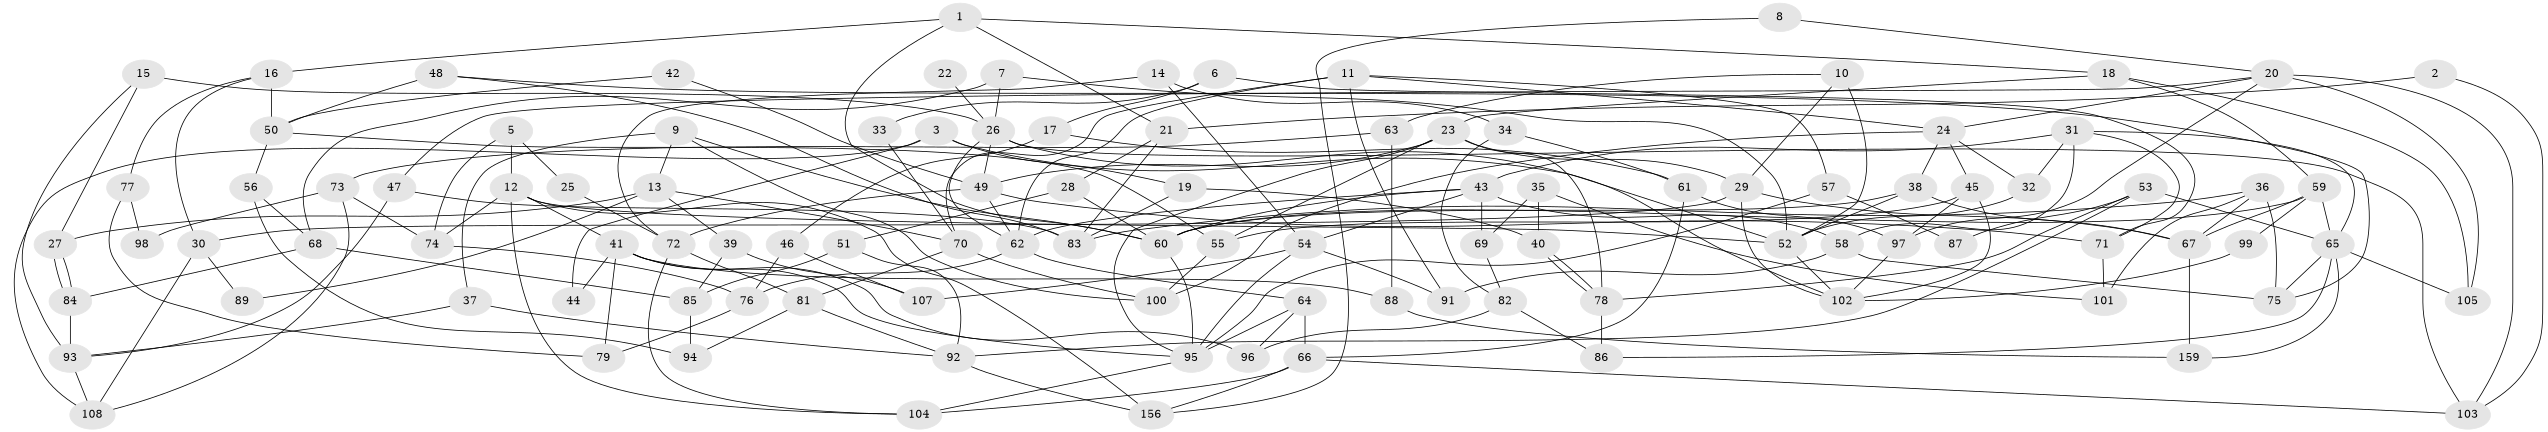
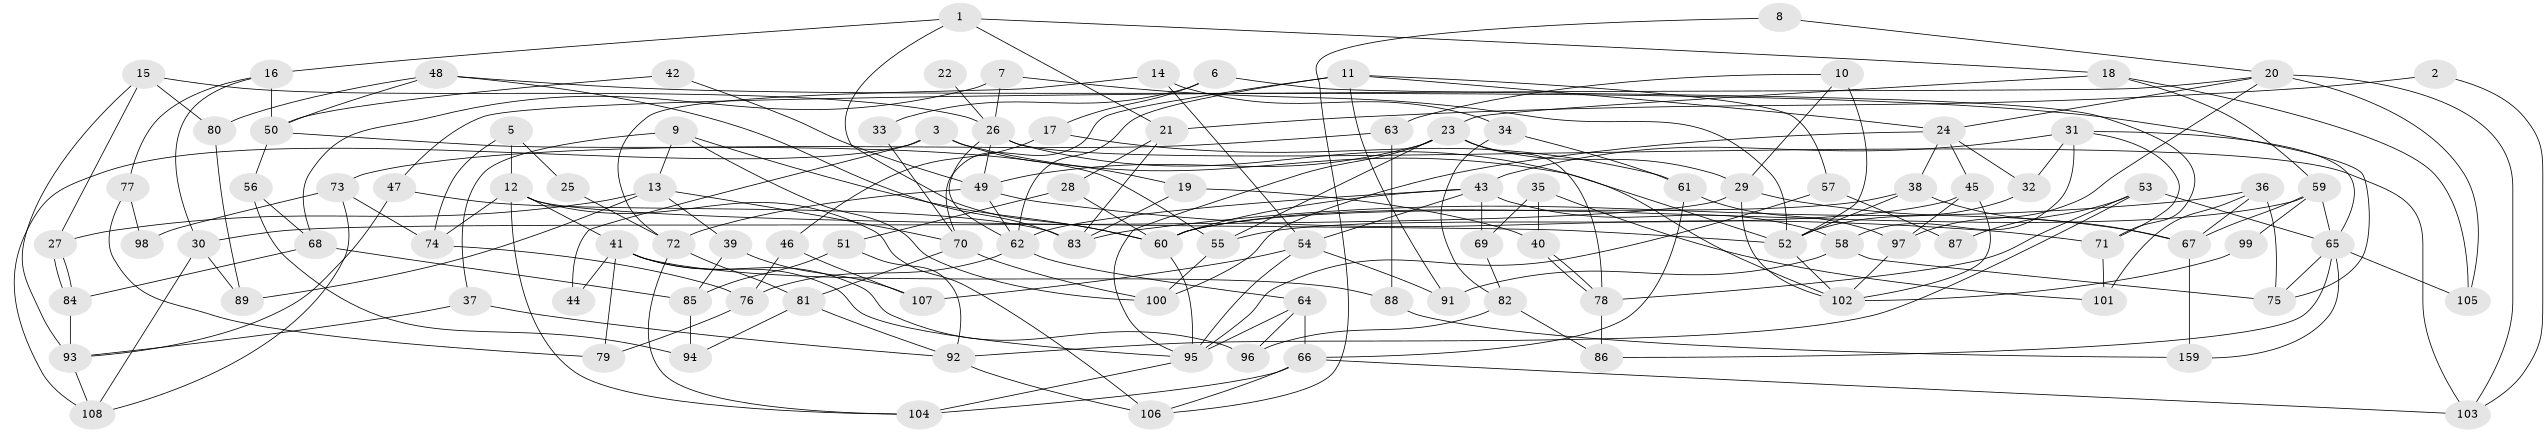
  graph {
    node [color=gray90 style=filled]
    1
    16
    18
    21
    60
    30
    50
    77
    23
    59
    105
    83
    28
    95
    2
    103
    3
    19
    44
    52
    108
    40
    102
    17
    46
    61
    62
    76
    64
    5
    12
    25
    74
    104
-   106 [label=156]
+   106
    41
    72
    6
    33
    71
    70
    101
    7
    26
    68
    49
    84
    85
    8
    20
    24
    47
    97
    9
    13
    37
    100
    27
    39
    89
    93
    92
    10
    29
    63
    67
    88
    73
    11
    57
    91
    32
    38
    45
    87
    81
    79
    96
    107
    14
    34
    54
    82
    15
+   80
    55
    56
    98
    66
    78
    65
    99
    51
    22
    n95 [label=159]
    86
    31
    43
    58
    69
    75
    35
    36
    94
    42
    48
    53
    1 -- 16
    1 -- 18
    1 -- 21
    1 -- 60
    16 -- 30
    16 -- 50
    16 -- 77
    18 -- 23
    18 -- 59
    18 -- 105
    21 -- 83
    21 -- 28
    60 -- 95
    30 -- 108
    30 -- 89
    50 -- 55
    50 -- 56
    77 -- 79
    77 -- 98
    23 -- 95
    23 -- 49
    23 -- 29
    23 -- 55
    23 -- 78
    59 -- 60
    59 -- 67
    59 -- 65
    59 -- 99
    28 -- 60
    28 -- 51
    95 -- 104
    2 -- 21
    2 -- 103
    3 -- 19
    3 -- 44
    3 -- 52
    3 -- 108
    19 -- 83
    19 -- 40
    52 -- 102
    40 -- 78
    40 -- 78
    17 -- 46
    17 -- 61
    46 -- 76
    46 -- 107
    61 -- 97
    61 -- 66
    62 -- 76
    62 -- 64
    76 -- 79
    64 -- 95
    64 -- 96
    64 -- 66
    5 -- 12
    5 -- 25
    5 -- 74
    12 -- 52
    12 -- 74
    12 -- 104
    12 -- 106
    12 -- 41
    25 -- 72
    74 -- 76
    41 -- 95
    41 -- 44
    41 -- 88
    41 -- 79
    41 -- 96
    72 -- 104
    72 -- 81
    6 -- 17
    6 -- 33
    6 -- 71
    33 -- 70
    71 -- 101
    70 -- 100
    70 -- 81
    7 -- 52
    7 -- 26
    7 -- 68
    26 -- 103
    26 -- 102
    26 -- 62
    26 -- 49
    68 -- 84
    68 -- 85
    49 -- 62
    49 -- 72
    49 -- 71
    84 -- 93
    85 -- 94
    8 -- 106
    8 -- 20
    20 -- 105
    20 -- 103
    20 -- 24
    20 -- 47
    20 -- 97
    24 -- 100
    24 -- 32
    24 -- 38
    24 -- 45
    47 -- 83
    47 -- 93
    97 -- 102
    9 -- 60
    9 -- 13
    9 -- 37
    9 -- 100
    13 -- 70
    13 -- 27
    13 -- 39
    13 -- 89
    37 -- 93
    37 -- 92
    27 -- 84
    27 -- 84
    39 -- 85
    39 -- 107
    93 -- 108
    92 -- 106
    10 -- 52
    10 -- 29
    10 -- 63
    29 -- 30
    29 -- 102
    29 -- 67
    63 -- 88
    63 -- 73
    67 -- n95
    88 -- n95
    73 -- 108
    73 -- 74
    73 -- 98
    11 -- 62
    11 -- 70
    11 -- 24
    11 -- 57
    11 -- 91
    57 -- 95
    57 -- 87
    32 -- 52
    38 -- 60
    38 -- 52
    38 -- 67
    45 -- 102
    45 -- 97
    45 -- 55
    81 -- 92
    81 -- 94
    14 -- 72
    14 -- 34
    14 -- 54
    34 -- 61
    34 -- 82
    54 -- 95
    54 -- 91
    54 -- 107
    82 -- 96
    82 -- 86
    15 -- 26
    15 -- 27
    15 -- 93
+   15 -- 80
+   80 -- 89
    55 -- 100
    56 -- 68
    56 -- 94
    66 -- 103
    66 -- 104
    66 -- 106
    78 -- 86
    65 -- 105
    65 -- n95
    65 -- 86
    65 -- 75
    99 -- 102
    51 -- 85
    51 -- 92
    22 -- 26
    31 -- 71
    31 -- 32
    31 -- 65
    31 -- 43
    31 -- 58
    43 -- 60
    43 -- 62
    43 -- 54
    43 -- 58
    43 -- 69
    58 -- 91
    58 -- 75
    69 -- 82
    35 -- 40
    35 -- 101
    35 -- 69
    36 -- 83
    36 -- 101
    36 -- 67
    36 -- 75
    42 -- 50
    42 -- 49
    48 -- 50
    48 -- 83
+   48 -- 80
    48 -- 75
    53 -- 92
    53 -- 87
    53 -- 78
    53 -- 65
  }
